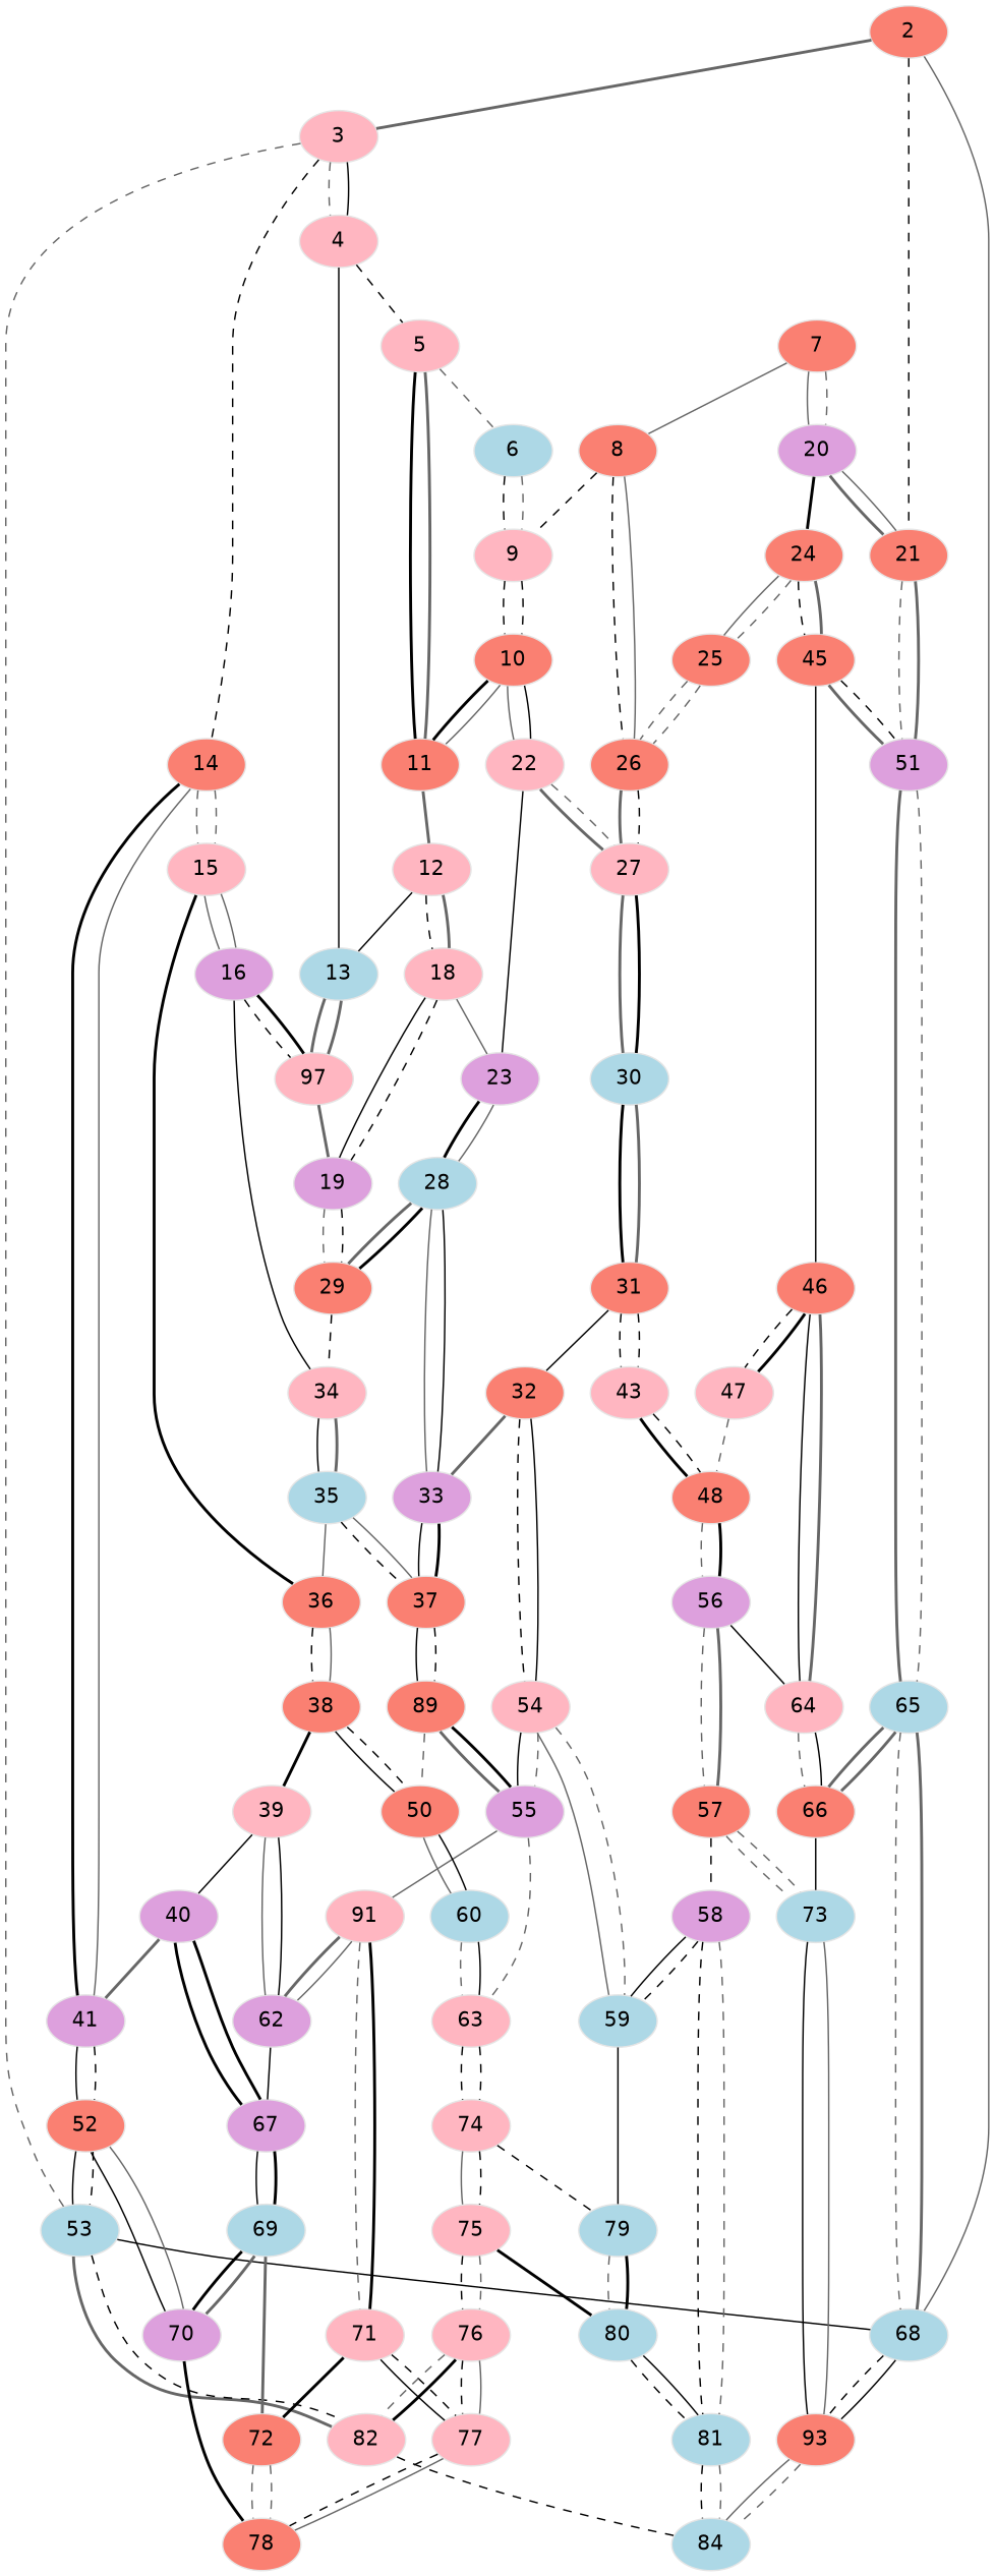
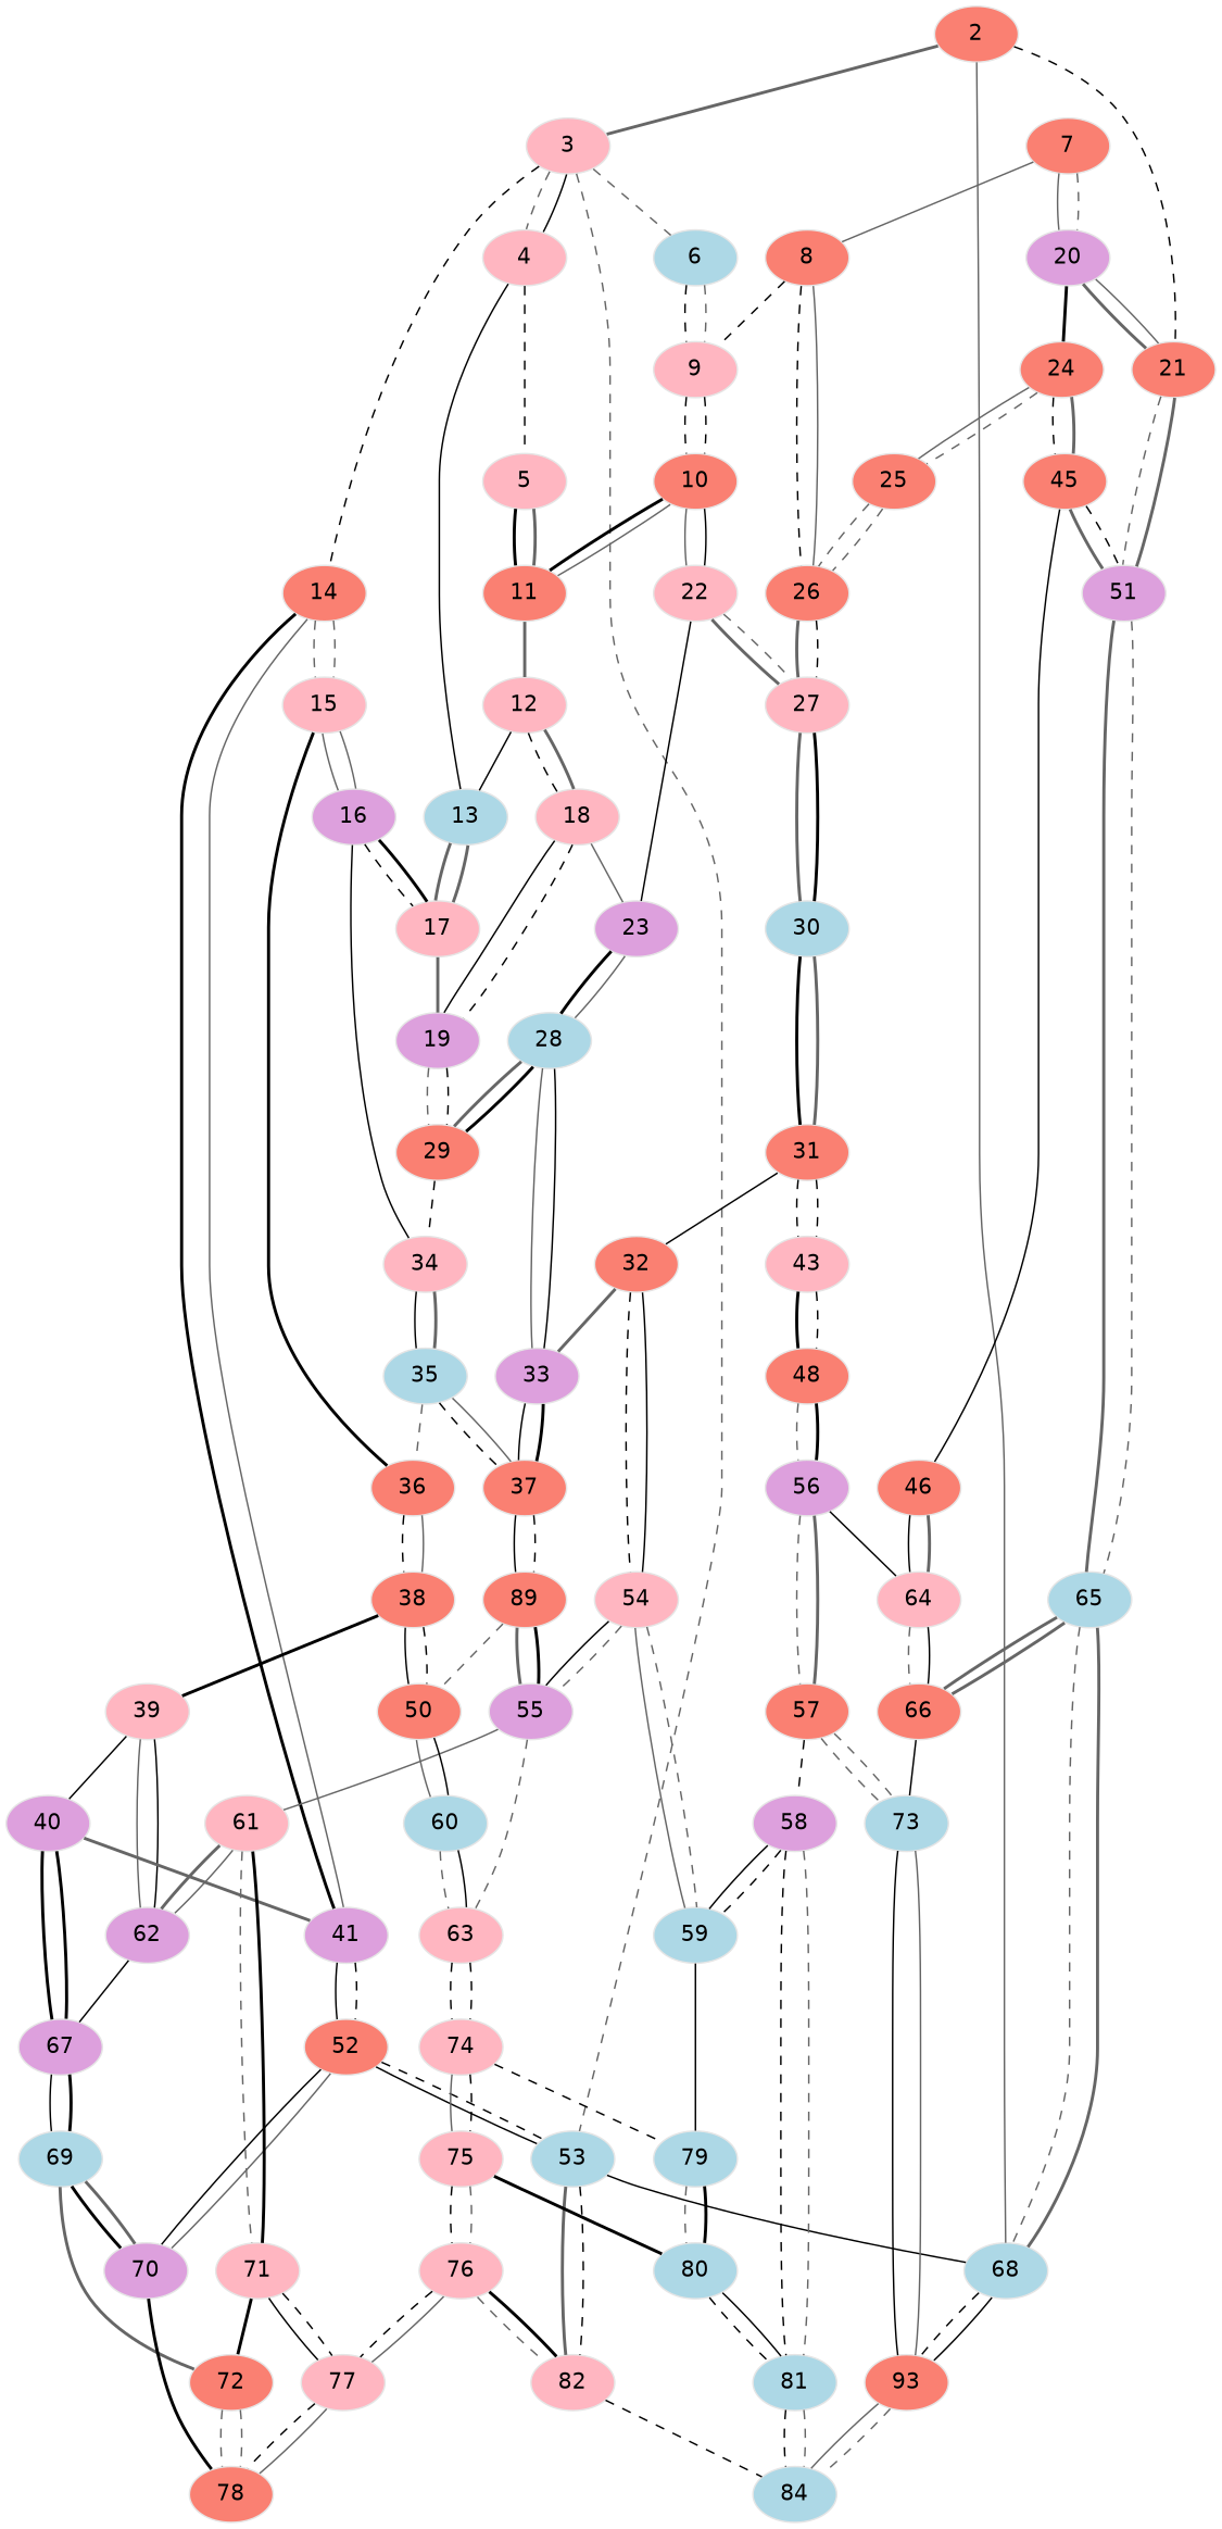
  graph {
    fontname="DejaVu Sans"
    node [color=gray90 fillcolor=salmon fontname="DejaVu Sans" style=filled]
    edge [color=black fontname="DejaVu Sans" style=dashed]
    3 [fillcolor=lightpink]
    2
    21
    68 [fillcolor=lightblue]
    7
    8
    20 [fillcolor=plum]
    4 [fillcolor=lightpink]
    14
    53 [fillcolor=lightblue]
    51 [fillcolor=plum]
    n12 [label=93]
    5 [fillcolor=lightpink]
    13 [fillcolor=lightblue]
    15 [fillcolor=lightpink]
    41 [fillcolor=plum]
    82 [fillcolor=lightpink]
    6 [fillcolor=lightblue]
    11
-   17 [fillcolor=lightpink label=97]
+   17 [fillcolor=lightpink]
    9 [fillcolor=lightpink]
    12 [fillcolor=lightpink]
    10
    26
    24
    27 [fillcolor=lightpink]
    22 [fillcolor=lightpink]
    23 [fillcolor=plum]
    18 [fillcolor=lightpink]
    19 [fillcolor=plum]
    16 [fillcolor=plum]
    36
    52
    34 [fillcolor=lightpink]
    38
    35 [fillcolor=lightblue]
    29
    28 [fillcolor=lightblue]
    25
    45
    65 [fillcolor=lightblue]
    30 [fillcolor=lightblue]
    33 [fillcolor=plum]
    46
    31
    37
    32
    43 [fillcolor=lightpink]
    54 [fillcolor=lightpink]
    48
    55 [fillcolor=plum]
    59 [fillcolor=lightblue]
    n53 [label=89]
    39 [fillcolor=lightpink]
    50
    40 [fillcolor=plum]
    62 [fillcolor=plum]
    60 [fillcolor=lightblue]
    67 [fillcolor=plum]
    69 [fillcolor=lightblue]
    70 [fillcolor=plum]
    56 [fillcolor=plum]
-   47 [fillcolor=lightpink]
    64 [fillcolor=lightpink]
    66
    57
    63 [fillcolor=lightpink]
-   61 [fillcolor=lightpink label=91]
+   61 [fillcolor=lightpink]
    78
    84 [fillcolor=lightblue]
    79 [fillcolor=lightblue]
    74 [fillcolor=lightpink]
    58 [fillcolor=plum]
    73 [fillcolor=lightblue]
    81 [fillcolor=lightblue]
    80 [fillcolor=lightblue]
    71 [fillcolor=lightpink]
    72
    77 [fillcolor=lightpink]
    75 [fillcolor=lightpink]
    76 [fillcolor=lightpink]
    3 -- 4 [color=gray40]
    3 -- 4 [style=solid]
    3 -- 14
    3 -- 53 [color=gray40]
    2 -- 3 [color=gray40 style=bold]
    2 -- 21
    2 -- 68 [color=gray40 style=solid]
    21 -- 51 [color=gray40]
    21 -- 51 [color=gray40 style=bold]
    68 -- n12
    68 -- n12 [style=solid]
    7 -- 8 [color=gray40 style=solid]
    7 -- 20 [color=gray40 style=solid]
    7 -- 20 [color=gray40]
    8 -- 9
    8 -- 26
    8 -- 26 [color=gray40 style=solid]
    20 -- 21 [color=gray40 style=bold]
    20 -- 21 [color=gray40 style=solid]
    20 -- 24 [style=bold]
    4 -- 5
    4 -- 13 [style=solid]
    14 -- 15 [color=gray40]
    14 -- 15 [color=gray40]
    14 -- 41 [style=bold]
    14 -- 41 [color=gray40 style=solid]
    53 -- 68 [style=solid]
    53 -- 82 [color=gray40 style=bold]
    53 -- 82
    51 -- 65 [color=gray40 style=bold]
    51 -- 65 [color=gray40]
    n12 -- 84 [color=gray40 style=solid]
    n12 -- 84 [color=gray40]
-   5 -- 6 [color=gray40]
+   3 -- 6 [color=gray40]
    5 -- 11 [style=bold]
    5 -- 11 [color=gray40 style=bold]
    13 -- 17 [color=gray40 style=bold]
    13 -- 17 [color=gray40 style=bold]
    15 -- 16 [color=gray40 style=solid]
    15 -- 16 [color=gray40 style=solid]
    15 -- 36 [style=bold]
    41 -- 52 [style=solid]
    41 -- 52
    82 -- 84
    6 -- 9
    6 -- 9 [color=gray40]
    11 -- 12 [color=gray40 style=bold]
    17 -- 19 [color=gray40 style=bold]
    9 -- 10
    9 -- 10
    12 -- 13 [style=solid]
    12 -- 18
    12 -- 18 [color=gray40 style=bold]
    10 -- 11 [style=bold]
    10 -- 11 [color=gray40 style=solid]
    10 -- 22 [color=gray40 style=solid]
    10 -- 22 [style=solid]
    26 -- 27 [color=gray40 style=bold]
    26 -- 27
    24 -- 25 [color=gray40 style=solid]
    24 -- 25 [color=gray40]
    24 -- 45
    24 -- 45 [color=gray40 style=bold]
    27 -- 30 [color=gray40 style=bold]
    27 -- 30 [style=bold]
    22 -- 27 [color=gray40 style=bold]
    22 -- 27 [color=gray40]
    22 -- 23 [style=solid]
    23 -- 28 [style=bold]
    23 -- 28 [color=gray40 style=solid]
    18 -- 23 [color=gray40 style=solid]
    18 -- 19 [style=solid]
    18 -- 19
    19 -- 29 [color=gray40]
    19 -- 29
    16 -- 17
    16 -- 17 [style=bold]
    16 -- 34 [style=solid]
    36 -- 38
    36 -- 38 [color=gray40 style=solid]
    52 -- 53 [style=solid]
    52 -- 53
    52 -- 70 [style=solid]
    52 -- 70 [color=gray40 style=solid]
    34 -- 35 [style=solid]
    34 -- 35 [color=gray40 style=bold]
    38 -- 39 [style=bold]
    38 -- 50 [style=solid]
    38 -- 50
-   35 -- 36 [color=gray40 style=solid]
+   35 -- 36 [color=gray40]
    35 -- 37
    35 -- 37 [color=gray40 style=solid]
    29 -- 34
    28 -- 29 [color=gray40 style=bold]
    28 -- 29 [style=bold]
    28 -- 33 [color=gray40 style=solid]
    28 -- 33 [style=solid]
    25 -- 26 [color=gray40]
    25 -- 26 [color=gray40]
    45 -- 51 [color=gray40 style=bold]
    45 -- 51
    45 -- 46 [style=solid]
    65 -- 68 [color=gray40]
    65 -- 68 [color=gray40 style=bold]
    65 -- 66 [color=gray40 style=bold]
    65 -- 66 [color=gray40 style=bold]
    30 -- 31 [style=bold]
    30 -- 31 [color=gray40 style=bold]
    33 -- 37 [style=solid]
    33 -- 37 [style=bold]
-   46 -- 47
-   46 -- 47 [style=bold]
    46 -- 64 [style=solid]
    46 -- 64 [color=gray40 style=bold]
    31 -- 32 [style=solid]
    31 -- 43
    31 -- 43
    37 -- n53 [style=solid]
    37 -- n53
    32 -- 33 [color=gray40 style=bold]
    32 -- 54
    32 -- 54 [style=solid]
    43 -- 48 [style=bold]
    43 -- 48
    54 -- 55 [style=solid]
    54 -- 55 [color=gray40]
    54 -- 59 [color=gray40 style=solid]
    54 -- 59 [color=gray40]
    48 -- 56 [color=gray40]
    48 -- 56 [style=bold]
    55 -- 63 [color=gray40]
    55 -- 61 [color=gray40 style=solid]
    59 -- 79 [style=solid]
    n53 -- 55 [color=gray40 style=bold]
    n53 -- 55 [style=bold]
    n53 -- 50 [color=gray40]
    39 -- 40 [style=solid]
    39 -- 62 [color=gray40 style=solid]
    39 -- 62 [style=solid]
    50 -- 60 [color=gray40 style=solid]
    50 -- 60 [style=solid]
    40 -- 41 [color=gray40 style=bold]
    40 -- 67 [style=bold]
    40 -- 67 [style=bold]
    62 -- 67 [style=solid]
    60 -- 63 [color=gray40]
    60 -- 63 [style=solid]
    67 -- 69 [style=solid]
    67 -- 69 [style=bold]
    69 -- 70 [style=bold]
    69 -- 70 [color=gray40 style=bold]
    69 -- 72 [color=gray40 style=bold]
    70 -- 78 [style=bold]
    56 -- 64 [style=solid]
    56 -- 57 [color=gray40]
    56 -- 57 [color=gray40 style=bold]
-   47 -- 48 [color=gray40]
    64 -- 66 [color=gray40]
    64 -- 66 [style=solid]
    66 -- 73 [style=solid]
    57 -- 58
    57 -- 73 [color=gray40]
    57 -- 73 [color=gray40]
    63 -- 74
    63 -- 74
    61 -- 62 [color=gray40 style=bold]
    61 -- 62 [color=gray40 style=solid]
    61 -- 71 [color=gray40]
    61 -- 71 [style=bold]
    79 -- 80 [color=gray40]
    79 -- 80 [style=bold]
    74 -- 79
    74 -- 75 [color=gray40 style=solid]
    74 -- 75
    58 -- 59 [style=solid]
    58 -- 59
    58 -- 81
    58 -- 81 [color=gray40]
    73 -- n12 [style=solid]
    73 -- n12 [color=gray40 style=solid]
    81 -- 84
    81 -- 84 [color=gray40]
    80 -- 81
    80 -- 81 [style=solid]
    71 -- 72 [style=bold]
    71 -- 77 [style=solid]
    71 -- 77
    72 -- 78 [color=gray40]
    72 -- 78 [color=gray40]
    77 -- 78
    77 -- 78 [color=gray40 style=solid]
    75 -- 80 [style=bold]
    75 -- 76
    75 -- 76 [color=gray40]
    76 -- 82 [color=gray40]
    76 -- 82 [style=bold]
    76 -- 77
    76 -- 77 [color=gray40 style=solid]
  }
